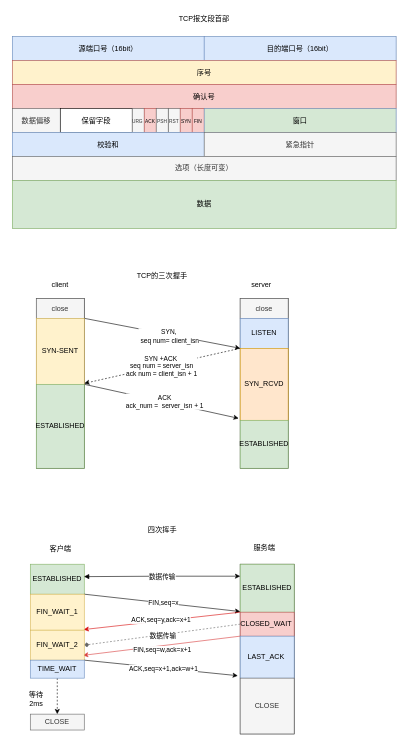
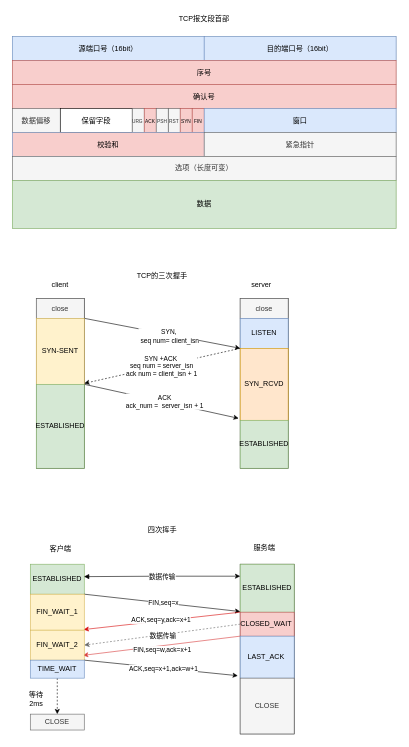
  <mxCell id="0" />
  <mxCell id="1" parent="0" />
  <mxCell id="2" value="" style="rounded=0;whiteSpace=wrap;html=1;opacity=20;" parent="1" vertex="1"><mxGeometry x="20" y="60" width="640" height="320" as="geometry" /></mxCell>
  <mxCell id="3" value="源端口号（16bit）" style="rounded=0;whiteSpace=wrap;html=1;fillColor=#dae8fc;strokeColor=#6c8ebf;" parent="1" vertex="1"><mxGeometry x="20" y="60" width="320" height="40" as="geometry" /></mxCell>
  <mxCell id="4" value="目的端口号（16bit）" style="rounded=0;whiteSpace=wrap;html=1;fillColor=#dae8fc;strokeColor=#6c8ebf;" parent="1" vertex="1"><mxGeometry x="340" y="60" width="320" height="40" as="geometry" /></mxCell>
- <mxCell id="5" value="序号" style="rounded=0;whiteSpace=wrap;html=1;fillColor=#fff2cc;strokeColor=#b85450;" parent="1" vertex="1"><mxGeometry x="20" y="100" width="640" height="40" as="geometry" /></mxCell>
+ <mxCell id="5" value="序号" style="rounded=0;whiteSpace=wrap;html=1;fillColor=#f8cecc;strokeColor=#b85450;" parent="1" vertex="1"><mxGeometry x="20" y="100" width="640" height="40" as="geometry" /></mxCell>
  <mxCell id="6" value="确认号" style="rounded=0;whiteSpace=wrap;html=1;fillColor=#f8cecc;strokeColor=#b85450;" parent="1" vertex="1"><mxGeometry x="20" y="140" width="640" height="40" as="geometry" /></mxCell>
  <mxCell id="7" value="数据偏移" style="rounded=0;whiteSpace=wrap;html=1;fillColor=#f5f5f5;fontColor=#333333;strokeColor=#666666;" parent="1" vertex="1"><mxGeometry x="20" y="180" width="80" height="40" as="geometry" /></mxCell>
  <mxCell id="8" value="保留字段" style="rounded=0;whiteSpace=wrap;html=1;" parent="1" vertex="1"><mxGeometry x="100" y="180" width="120" height="40" as="geometry" /></mxCell>
  <mxCell id="9" value="&lt;span style=&quot;font-size: 8px;&quot;&gt;URG&amp;nbsp;&lt;/span&gt;" style="rounded=0;whiteSpace=wrap;html=1;fillColor=#f5f5f5;strokeColor=#666666;fontColor=#333333;" parent="1" vertex="1"><mxGeometry x="220" y="180" width="20" height="40" as="geometry" /></mxCell>
  <mxCell id="10" value="&lt;span style=&quot;font-size: 8px;&quot;&gt;ACK&lt;/span&gt;" style="rounded=0;whiteSpace=wrap;html=1;fillColor=#f8cecc;strokeColor=#b85450;" parent="1" vertex="1"><mxGeometry x="240" y="180" width="20" height="40" as="geometry" /></mxCell>
  <mxCell id="11" value="&lt;span style=&quot;font-size: 8px;&quot;&gt;RST&lt;/span&gt;" style="rounded=0;whiteSpace=wrap;html=1;fillColor=#f5f5f5;fontColor=#333333;strokeColor=#666666;" parent="1" vertex="1"><mxGeometry x="280" y="180" width="20" height="40" as="geometry" /></mxCell>
  <mxCell id="12" value="&lt;span style=&quot;font-size: 8px;&quot;&gt;PSH&lt;/span&gt;" style="rounded=0;whiteSpace=wrap;html=1;fillColor=#f5f5f5;fontColor=#333333;strokeColor=#666666;" parent="1" vertex="1"><mxGeometry x="260" y="180" width="20" height="40" as="geometry" /></mxCell>
  <mxCell id="13" value="&lt;span style=&quot;font-size: 8px;&quot;&gt;SYN&lt;/span&gt;" style="rounded=0;whiteSpace=wrap;html=1;fillColor=#f8cecc;strokeColor=#b85450;" parent="1" vertex="1"><mxGeometry x="300" y="180" width="20" height="40" as="geometry" /></mxCell>
  <mxCell id="14" value="&lt;span style=&quot;font-size: 8px;&quot;&gt;FIN&lt;/span&gt;" style="rounded=0;whiteSpace=wrap;html=1;fillColor=#f8cecc;strokeColor=#b85450;" parent="1" vertex="1"><mxGeometry x="320" y="180" width="20" height="40" as="geometry" /></mxCell>
- <mxCell id="15" value="窗口" style="rounded=0;whiteSpace=wrap;html=1;fillColor=#d5e8d4;strokeColor=#6c8ebf;" parent="1" vertex="1"><mxGeometry x="340" y="180" width="320" height="40" as="geometry" /></mxCell>
- <mxCell id="16" value="校验和" style="rounded=0;whiteSpace=wrap;html=1;fillColor=#dae8fc;strokeColor=#6c8ebf;" parent="1" vertex="1"><mxGeometry x="20" y="220" width="320" height="40" as="geometry" /></mxCell>
+ <mxCell id="15" value="窗口" style="rounded=0;whiteSpace=wrap;html=1;fillColor=#dae8fc;strokeColor=#6c8ebf;" parent="1" vertex="1"><mxGeometry x="340" y="180" width="320" height="40" as="geometry" /></mxCell>
+ <mxCell id="16" value="校验和" style="rounded=0;whiteSpace=wrap;html=1;fillColor=#f8cecc;strokeColor=#6c8ebf;" parent="1" vertex="1"><mxGeometry x="20" y="220" width="320" height="40" as="geometry" /></mxCell>
  <mxCell id="17" value="紧急指针" style="rounded=0;whiteSpace=wrap;html=1;fillColor=#f5f5f5;fontColor=#333333;strokeColor=#666666;" parent="1" vertex="1"><mxGeometry x="340" y="220" width="320" height="40" as="geometry" /></mxCell>
  <mxCell id="18" value="选项（长度可变）" style="rounded=0;whiteSpace=wrap;html=1;fillColor=#f5f5f5;fontColor=#333333;strokeColor=#666666;" parent="1" vertex="1"><mxGeometry x="20" y="260" width="640" height="40" as="geometry" /></mxCell>
  <mxCell id="19" value="数据" style="rounded=0;whiteSpace=wrap;html=1;fillColor=#d5e8d4;strokeColor=#82b366;" parent="1" vertex="1"><mxGeometry x="20" y="300" width="640" height="80" as="geometry" /></mxCell>
  <mxCell id="20" value="TCP报文段首部" style="text;html=1;align=center;verticalAlign=middle;whiteSpace=wrap;rounded=0;" parent="1" vertex="1"><mxGeometry x="280" y="20" width="120" height="20" as="geometry" /></mxCell>
  <mxCell id="21" value="" style="whiteSpace=wrap;html=1;" parent="1" vertex="1"><mxGeometry x="60" y="497" width="80" height="283" as="geometry" /></mxCell>
  <mxCell id="22" value="" style="whiteSpace=wrap;html=1;" parent="1" vertex="1"><mxGeometry x="400" y="497" width="80" height="283" as="geometry" /></mxCell>
  <mxCell id="23" value="close" style="rounded=0;whiteSpace=wrap;html=1;fillColor=#f5f5f5;fontColor=#333333;strokeColor=#666666;" parent="1" vertex="1"><mxGeometry x="60" y="497" width="80" height="33" as="geometry" /></mxCell>
  <mxCell id="24" value="close" style="rounded=0;whiteSpace=wrap;html=1;fillColor=#f5f5f5;fontColor=#333333;strokeColor=#666666;" parent="1" vertex="1"><mxGeometry x="400" y="497" width="80" height="33" as="geometry" /></mxCell>
  <mxCell id="25" style="rounded=0;orthogonalLoop=1;jettySize=auto;html=1;exitX=1;exitY=1;exitDx=0;exitDy=0;entryX=0;entryY=1;entryDx=0;entryDy=0;" parent="1" source="23" target="31" edge="1"><mxGeometry relative="1" as="geometry"><mxPoint x="400" y="582" as="targetPoint" /></mxGeometry></mxCell>
  <mxCell id="26" value="SYN,&lt;div&gt;&amp;nbsp;seq num= client_isn&lt;/div&gt;" style="edgeLabel;html=1;align=center;verticalAlign=middle;resizable=0;points=[];" parent="25" vertex="1" connectable="0"><mxGeometry x="-0.116" relative="1" as="geometry"><mxPoint x="26" y="7" as="offset" /></mxGeometry></mxCell>
  <mxCell id="27" value="client" style="text;html=1;align=center;verticalAlign=middle;whiteSpace=wrap;rounded=0;" parent="1" vertex="1"><mxGeometry x="70" y="460" width="60" height="30" as="geometry" /></mxCell>
  <mxCell id="28" value="server" style="text;html=1;align=center;verticalAlign=middle;resizable=0;points=[];autosize=1;strokeColor=none;fillColor=none;" parent="1" vertex="1"><mxGeometry x="405" y="460" width="60" height="30" as="geometry" /></mxCell>
  <mxCell id="29" style="rounded=0;orthogonalLoop=1;jettySize=auto;html=1;exitX=0;exitY=1;exitDx=0;exitDy=0;entryX=1;entryY=0.5;entryDx=0;entryDy=0;dashed=1;" parent="1" source="31" target="21" edge="1"><mxGeometry relative="1" as="geometry" /></mxCell>
  <mxCell id="30" value="SYN +ACK&amp;nbsp;&lt;div&gt;seq num = server_isn&lt;/div&gt;&lt;div&gt;ack num = client_isn + 1&lt;/div&gt;" style="edgeLabel;html=1;align=center;verticalAlign=middle;resizable=0;points=[];" parent="29" vertex="1" connectable="0"><mxGeometry x="0.016" relative="1" as="geometry"><mxPoint as="offset" /></mxGeometry></mxCell>
  <mxCell id="31" value="LISTEN" style="rounded=0;whiteSpace=wrap;html=1;fillColor=#dae8fc;strokeColor=#6c8ebf;" parent="1" vertex="1"><mxGeometry x="400" y="530" width="80" height="50" as="geometry" /></mxCell>
  <mxCell id="32" value="SYN-SENT" style="rounded=0;whiteSpace=wrap;html=1;fillColor=#fff2cc;strokeColor=#d6b656;" parent="1" vertex="1"><mxGeometry x="60" y="530" width="80" height="110" as="geometry" /></mxCell>
  <mxCell id="33" style="rounded=0;orthogonalLoop=1;jettySize=auto;html=1;exitX=1;exitY=1;exitDx=0;exitDy=0;entryX=-0.032;entryY=0.706;entryDx=0;entryDy=0;entryPerimeter=0;" parent="1" source="32" target="22" edge="1"><mxGeometry relative="1" as="geometry" /></mxCell>
  <mxCell id="34" value="ACK&lt;div&gt;ack_num =&amp;nbsp; server_isn + 1&lt;/div&gt;" style="edgeLabel;html=1;align=center;verticalAlign=middle;resizable=0;points=[];" parent="33" vertex="1" connectable="0"><mxGeometry x="0.028" y="1" relative="1" as="geometry"><mxPoint as="offset" /></mxGeometry></mxCell>
  <mxCell id="35" value="SYN_RCVD" style="rounded=0;whiteSpace=wrap;html=1;fillColor=#ffe6cc;strokeColor=#d79b00;" parent="1" vertex="1"><mxGeometry x="400" y="580" width="80" height="120" as="geometry" /></mxCell>
  <mxCell id="36" value="ESTABLISHED" style="rounded=0;whiteSpace=wrap;html=1;fillColor=#d5e8d4;strokeColor=#82b366;" parent="1" vertex="1"><mxGeometry x="60" y="640" width="80" height="140" as="geometry" /></mxCell>
  <mxCell id="37" value="ESTABLISHED" style="rounded=0;whiteSpace=wrap;html=1;fillColor=#d5e8d4;strokeColor=#82b366;" parent="1" vertex="1"><mxGeometry x="400" y="700" width="80" height="80" as="geometry" /></mxCell>
  <mxCell id="38" value="TCP的三次握手" style="text;html=1;align=center;verticalAlign=middle;whiteSpace=wrap;rounded=0;" parent="1" vertex="1"><mxGeometry x="225" y="450" width="90" height="20" as="geometry" /></mxCell>
  <mxCell id="39" value="" style="whiteSpace=wrap;html=1;opacity=0;" vertex="1" parent="1"><mxGeometry x="50" y="940" width="90" height="283" as="geometry" /></mxCell>
  <mxCell id="40" value="ESTABLISHED" style="rounded=0;whiteSpace=wrap;html=1;fillColor=#d5e8d4;strokeColor=#82b366;" vertex="1" parent="1"><mxGeometry x="50" y="940" width="90" height="50" as="geometry" /></mxCell>
  <mxCell id="41" value="" style="whiteSpace=wrap;html=1;" vertex="1" parent="1"><mxGeometry x="400" y="940" width="90" height="283" as="geometry" /></mxCell>
  <mxCell id="42" value="ESTABLISHED" style="rounded=0;whiteSpace=wrap;html=1;fillColor=#d5e8d4;strokeColor=#82b366;" vertex="1" parent="1"><mxGeometry x="400" y="940" width="90" height="80" as="geometry" /></mxCell>
  <mxCell id="43" value="客户端" style="text;html=1;align=center;verticalAlign=middle;resizable=0;points=[];autosize=1;strokeColor=none;fillColor=none;" vertex="1" parent="1"><mxGeometry x="70" y="900" width="60" height="30" as="geometry" /></mxCell>
  <mxCell id="44" value="服务端" style="text;html=1;align=center;verticalAlign=middle;resizable=0;points=[];autosize=1;strokeColor=none;fillColor=none;" vertex="1" parent="1"><mxGeometry x="410" y="898" width="60" height="30" as="geometry" /></mxCell>
  <mxCell id="45" style="rounded=0;orthogonalLoop=1;jettySize=auto;html=1;exitX=1;exitY=1;exitDx=0;exitDy=0;entryX=0;entryY=0.279;entryDx=0;entryDy=0;entryPerimeter=0;" edge="1" parent="1" source="40" target="41"><mxGeometry relative="1" as="geometry" /></mxCell>
  <mxCell id="46" value="FIN" style="edgeLabel;html=1;align=center;verticalAlign=middle;resizable=0;points=[];" vertex="1" connectable="0" parent="45"><mxGeometry x="0.009" y="-1" relative="1" as="geometry"><mxPoint as="offset" /></mxGeometry></mxCell>
  <mxCell id="47" value="FIN,seq=x" style="edgeLabel;html=1;align=center;verticalAlign=middle;resizable=0;points=[];" vertex="1" connectable="0" parent="45"><mxGeometry x="0.009" y="1" relative="1" as="geometry"><mxPoint as="offset" /></mxGeometry></mxCell>
  <mxCell id="48" style="rounded=0;orthogonalLoop=1;jettySize=auto;html=1;exitX=0;exitY=1;exitDx=0;exitDy=0;entryX=0.989;entryY=0.385;entryDx=0;entryDy=0;entryPerimeter=0;strokeColor=light-dark(#d70909, #ededed);" edge="1" parent="1" source="42" target="39"><mxGeometry relative="1" as="geometry" /></mxCell>
  <mxCell id="49" value="ACK,seq=y,ack=x+1" style="edgeLabel;html=1;align=center;verticalAlign=middle;resizable=0;points=[];" vertex="1" connectable="0" parent="48"><mxGeometry x="0.01" y="-2" relative="1" as="geometry"><mxPoint as="offset" /></mxGeometry></mxCell>
  <mxCell id="50" value="FIN_WAIT_1" style="rounded=0;whiteSpace=wrap;html=1;fillColor=#fff2cc;strokeColor=#d6b656;" vertex="1" parent="1"><mxGeometry x="50" y="990" width="90" height="60" as="geometry" /></mxCell>
- <mxCell id="51" style="rounded=0;orthogonalLoop=1;jettySize=auto;html=1;exitX=0;exitY=0.5;exitDx=0;exitDy=0;entryX=1;entryY=0.5;entryDx=0;entryDy=0;dashed=1;fillColor=#f5f5f5;strokeColor=#666666;endArrow=diamond;" edge="1" parent="1" source="53" target="56"><mxGeometry relative="1" as="geometry" /></mxCell>
+ <mxCell id="51" style="rounded=0;orthogonalLoop=1;jettySize=auto;html=1;exitX=0;exitY=0.5;exitDx=0;exitDy=0;entryX=1;entryY=0.5;entryDx=0;entryDy=0;dashed=1;fillColor=#f5f5f5;strokeColor=#666666;" edge="1" parent="1" source="53" target="56"><mxGeometry relative="1" as="geometry" /></mxCell>
  <mxCell id="52" value="数据传输" style="edgeLabel;html=1;align=center;verticalAlign=middle;resizable=0;points=[];" vertex="1" connectable="0" parent="51"><mxGeometry x="0.071" y="-2" relative="1" as="geometry"><mxPoint x="10" y="3" as="offset" /></mxGeometry></mxCell>
  <mxCell id="53" value="CLOSED_WAIT&amp;nbsp;" style="rounded=0;whiteSpace=wrap;html=1;fillColor=#f8cecc;strokeColor=#b85450;" vertex="1" parent="1"><mxGeometry x="400" y="1020" width="90" height="40" as="geometry" /></mxCell>
  <mxCell id="54" style="rounded=0;orthogonalLoop=1;jettySize=auto;html=1;exitX=0;exitY=1;exitDx=0;exitDy=0;entryX=0.978;entryY=0.537;entryDx=0;entryDy=0;entryPerimeter=0;strokeColor=light-dark(#d93f3f, #ededed);" edge="1" parent="1" source="53" target="39"><mxGeometry relative="1" as="geometry" /></mxCell>
  <mxCell id="55" value="FIN,seq=w,ack=x+1" style="edgeLabel;html=1;align=center;verticalAlign=middle;resizable=0;points=[];" vertex="1" connectable="0" parent="54"><mxGeometry x="-0.003" y="-3" relative="1" as="geometry"><mxPoint x="1" y="9" as="offset" /></mxGeometry></mxCell>
  <mxCell id="56" value="FIN_WAIT_2" style="rounded=0;whiteSpace=wrap;html=1;fillColor=#fff2cc;strokeColor=#d6b656;" vertex="1" parent="1"><mxGeometry x="50" y="1050" width="90" height="50" as="geometry" /></mxCell>
  <mxCell id="57" style="rounded=0;orthogonalLoop=1;jettySize=auto;html=1;exitX=1;exitY=1;exitDx=0;exitDy=0;entryX=-0.044;entryY=0.657;entryDx=0;entryDy=0;entryPerimeter=0;" edge="1" parent="1" source="56" target="41"><mxGeometry relative="1" as="geometry" /></mxCell>
  <mxCell id="58" value="ACK,seq=x+1,ack=w+1" style="edgeLabel;html=1;align=center;verticalAlign=middle;resizable=0;points=[];" vertex="1" connectable="0" parent="57"><mxGeometry x="0.023" relative="1" as="geometry"><mxPoint as="offset" /></mxGeometry></mxCell>
  <mxCell id="59" value="LAST_ACK&amp;nbsp;" style="rounded=0;whiteSpace=wrap;html=1;fillColor=#dae8fc;strokeColor=#6c8ebf;" vertex="1" parent="1"><mxGeometry x="400" y="1060" width="90" height="70" as="geometry" /></mxCell>
  <mxCell id="60" value="CLOSE" style="rounded=0;whiteSpace=wrap;html=1;fillColor=#f5f5f5;fontColor=#333333;strokeColor=#666666;" vertex="1" parent="1"><mxGeometry x="50" y="1190" width="90" height="26.5" as="geometry" /></mxCell>
  <mxCell id="61" value="CLOSE" style="rounded=0;whiteSpace=wrap;html=1;fillColor=#f5f5f5;fontColor=#333333;strokeColor=#666666;" vertex="1" parent="1"><mxGeometry x="400" y="1130" width="90" height="93" as="geometry" /></mxCell>
  <mxCell id="62" value="等待&lt;div&gt;2ms&lt;/div&gt;" style="text;html=1;align=center;verticalAlign=middle;whiteSpace=wrap;rounded=0;" vertex="1" parent="1"><mxGeometry x="30" y="1150" width="60" height="30" as="geometry" /></mxCell>
  <mxCell id="63" style="edgeStyle=orthogonalEdgeStyle;rounded=0;orthogonalLoop=1;jettySize=auto;html=1;exitX=0;exitY=0.25;exitDx=0;exitDy=0;entryX=0.996;entryY=0.414;entryDx=0;entryDy=0;entryPerimeter=0;endArrow=block;endFill=1;startArrow=classic;startFill=1;" edge="1" parent="1" source="42" target="40"><mxGeometry relative="1" as="geometry" /></mxCell>
  <mxCell id="64" value="数据传输" style="edgeLabel;html=1;align=center;verticalAlign=middle;resizable=0;points=[];" vertex="1" connectable="0" parent="63"><mxGeometry x="-0.004" y="-1" relative="1" as="geometry"><mxPoint as="offset" /></mxGeometry></mxCell>
  <mxCell id="65" value="四次挥手" style="text;html=1;align=center;verticalAlign=middle;resizable=0;points=[];autosize=1;strokeColor=none;fillColor=none;" vertex="1" parent="1"><mxGeometry x="235" y="868" width="70" height="30" as="geometry" /></mxCell>
  <mxCell id="66" style="edgeStyle=orthogonalEdgeStyle;rounded=0;orthogonalLoop=1;jettySize=auto;html=1;exitX=0.5;exitY=1;exitDx=0;exitDy=0;entryX=0.5;entryY=0;entryDx=0;entryDy=0;dashed=1;" edge="1" parent="1" source="67" target="60"><mxGeometry relative="1" as="geometry" /></mxCell>
  <mxCell id="67" value="TIME_WAIT" style="rounded=0;whiteSpace=wrap;html=1;fillColor=#dae8fc;strokeColor=#6c8ebf;" vertex="1" parent="1"><mxGeometry x="50" y="1100" width="90" height="30" as="geometry" /></mxCell>
